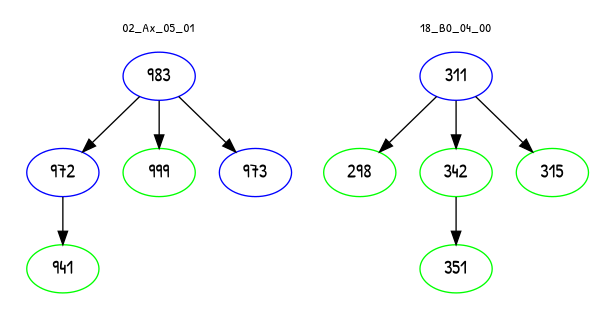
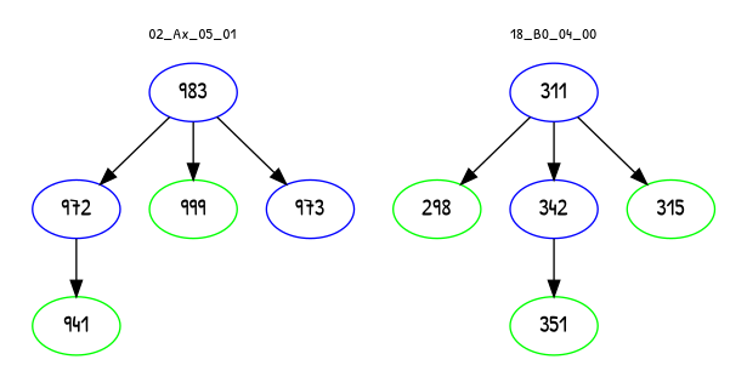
  digraph {
    fontname="Patrick Hand"
    node [color=blue fontname="Patrick Hand"]
    edge [color=black fontname="Patrick Hand"]
    n1 [label=983]
    n2 [label=972]
    n3 [color=green label=999]
    n4 [label=973]
    n5 [color=green label=941]
    n6 [label=311]
    n7 [color=green label=298]
-   n8 [color=green label=342]
+   n8 [label=342]
    n9 [color=green label=315]
    n10 [color=green label=351]
    subgraph cluster_1 {
      color=white
      fontsize=10
      label="02_Ax_05_01"
      n1
      n2
      n3
      n4
      n5
    }
    subgraph cluster_2 {
      color=white
      fontsize=10
      label="18_B0_04_00"
      n6
      n7
      n8
      n9
      n10
    }
    n1 -> n2
    n1 -> n3
    n1 -> n4
    n2 -> n5
    n6 -> n7
    n6 -> n8
    n6 -> n9
    n8 -> n10
  }
